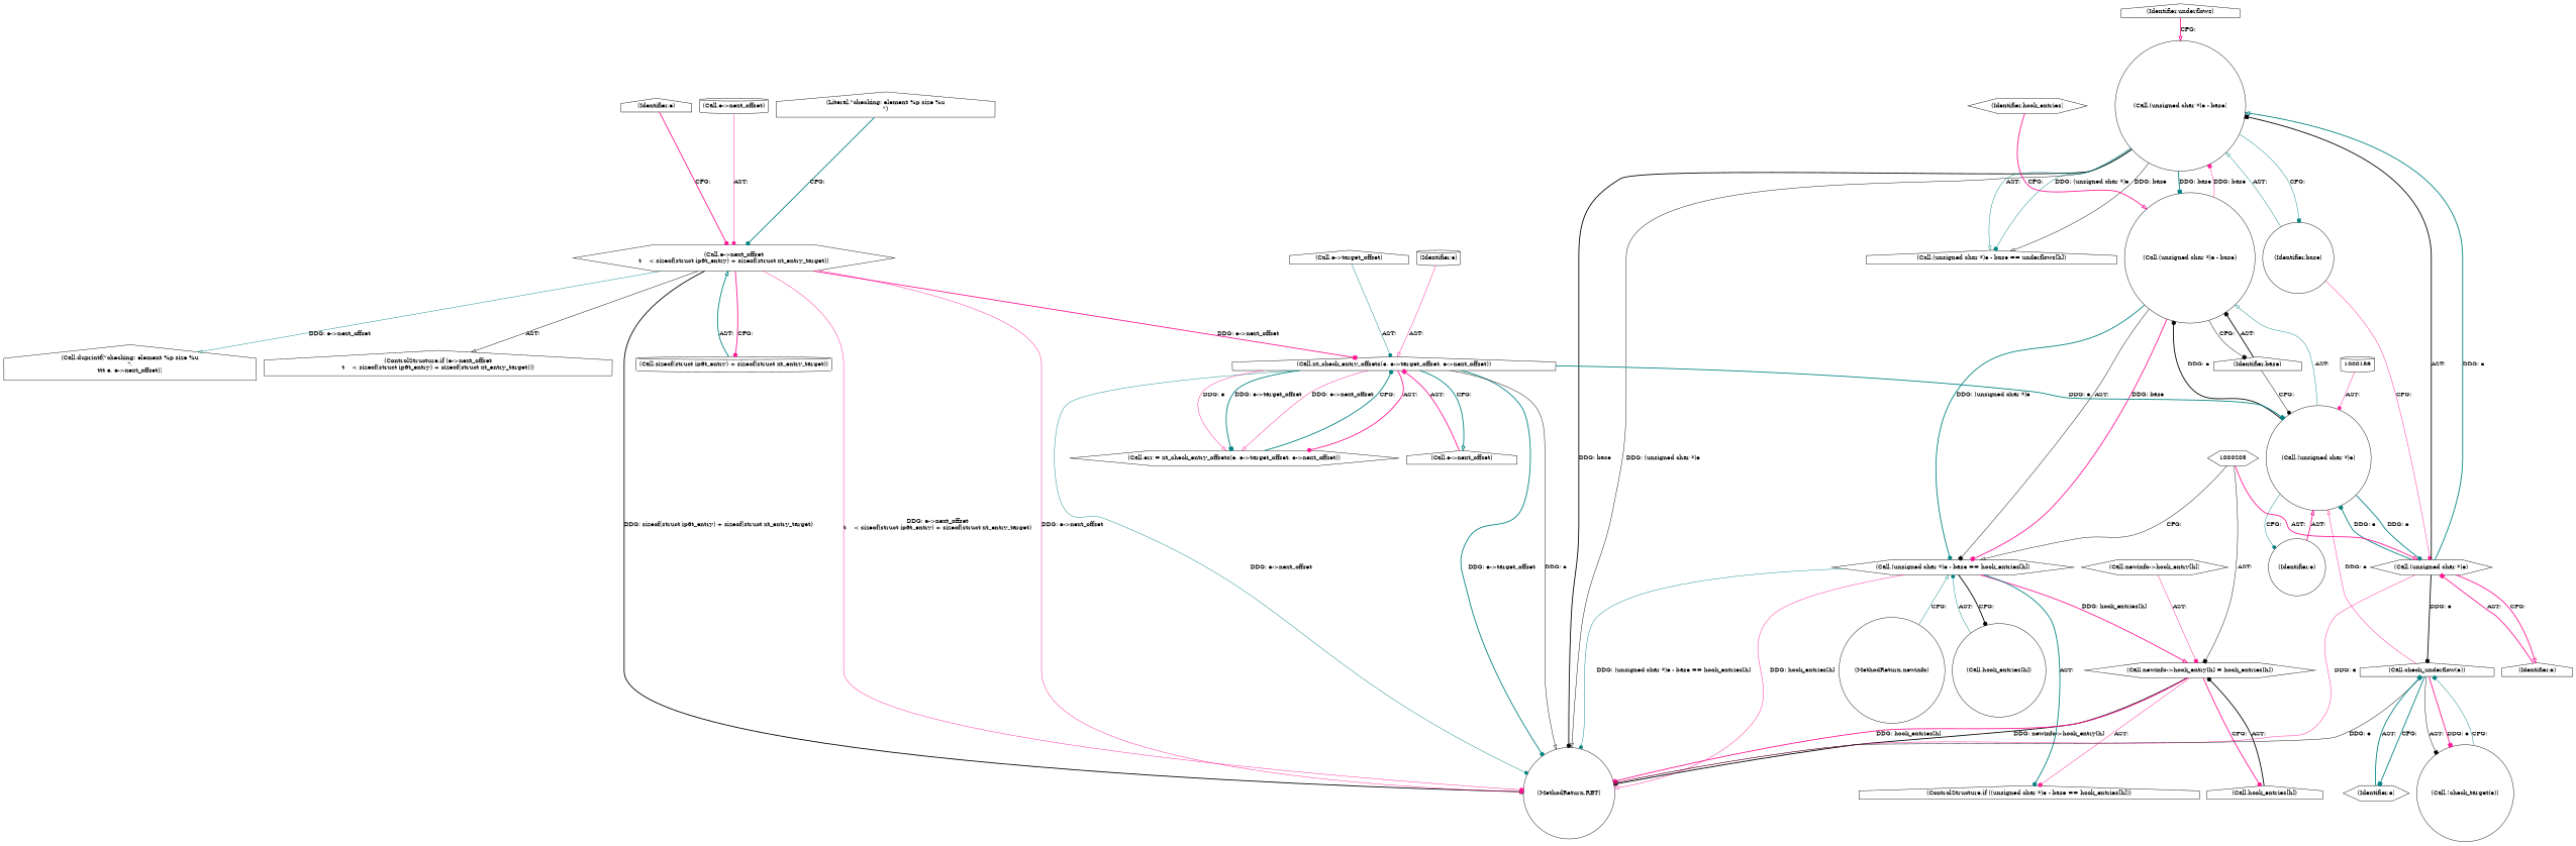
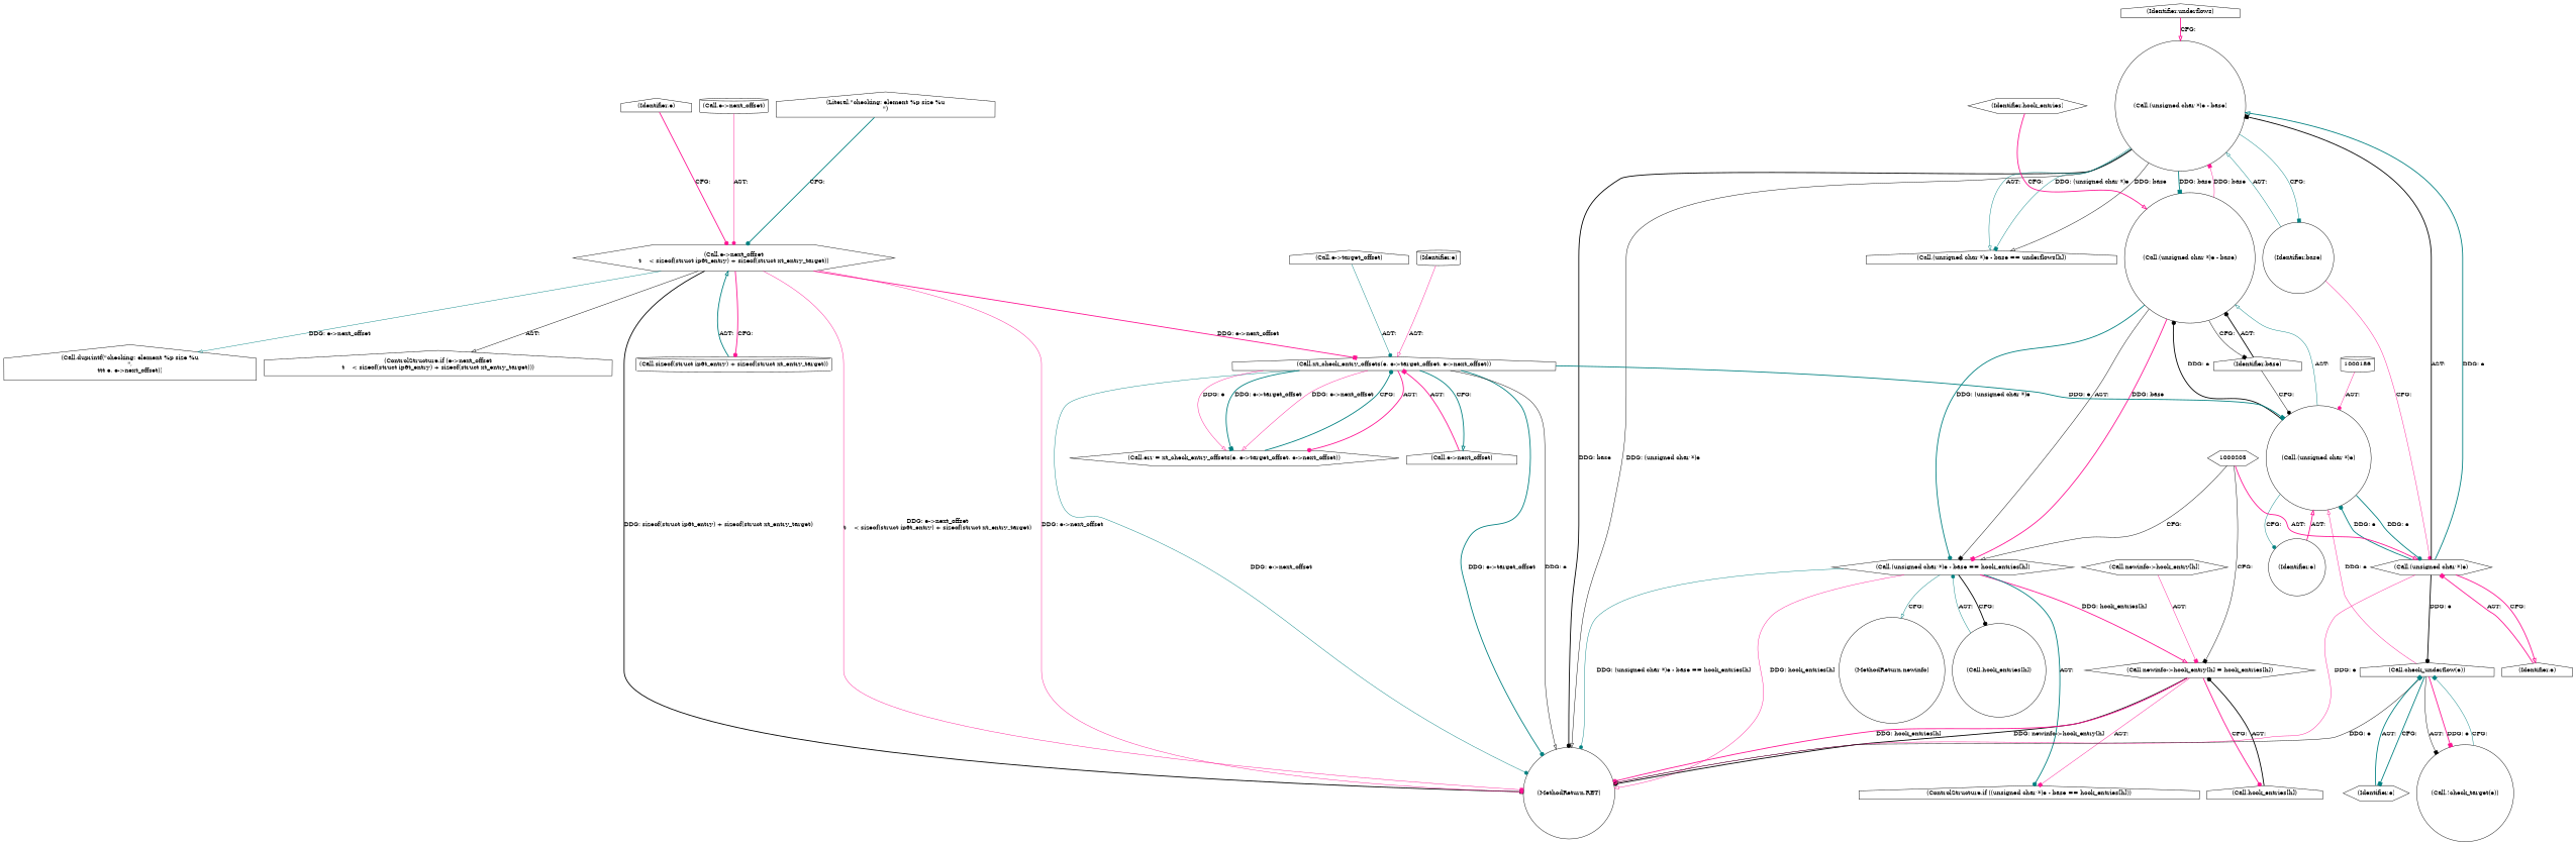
  digraph {
    node [shape=house]
    edge [arrowhead=dot color=deeppink style=bold]
    n1 [label="(Call,(unsigned char *)e - base == hook_entries[h])" shape=hexagon]
    n2 [label="(Call,newinfo->hook_entry[h] = hook_entries[h])" shape=hexagon]
    n3 [label="(MethodReturn,RET)" shape=circle]
    n4 [label="(Call,hook_entries[h])" shape=circle]
    n5 [label="(ControlStructure,if ((unsigned char *)e - base == hook_entries[h]))"]
    n6 [label="(Call,hook_entries[h])"]
    n7 [label="(Call,(unsigned char *)e - base)" shape=circle]
    n8 [label="(Call,(unsigned char *)e - base)" shape=circle]
    n9 [label="(Identifier,base)"]
    n10 [label="(Call,(unsigned char *)e - base == underflows[h])"]
    n11 [label="(Identifier,base)" shape=circle]
    n12 [label="(Call,(unsigned char *)e)" shape=circle]
    n13 [label="(Call,(unsigned char *)e)" shape=hexagon]
    n14 [label="(Identifier,e)" shape=circle]
    n15 [label="(Call,check_underflow(e))"]
    n16 [label="(Identifier,e)"]
    n17 [label="(Call,!check_target(e))" shape=circle]
    n18 [label="(Identifier,e)" shape=hexagon]
    n19 [label="(Call,xt_check_entry_offsets(e, e->target_offset, e->next_offset))"]
    n20 [label="(Call,e->next_offset)"]
    n21 [label="(Call,err = xt_check_entry_offsets(e, e->target_offset, e->next_offset))" shape=hexagon]
    n22 [label="(Call,e->next_offset\n\t    < sizeof(struct ip6t_entry) + sizeof(struct xt_entry_target))" shape=hexagon]
    n23 [label="(Call,duprintf(\"checking: element %p size %u\n\",\n\t\t\t e, e->next_offset))"]
    n24 [label="(Call,sizeof(struct ip6t_entry) + sizeof(struct xt_entry_target))" shape=cylinder]
    n25 [label="(ControlStructure,if (e->next_offset\n\t    < sizeof(struct ip6t_entry) + sizeof(struct xt_entry_target)))"]
    n26 [label="(Call,e->target_offset)"]
    n27 [label="(MethodReturn,newinfo)" shape=circle]
    n28 [label="(Identifier,e)" shape=cylinder]
    n29 [label="(Identifier,underflows)"]
    n30 [label="(Identifier,e)"]
    n31 [label="(Call,e->next_offset)" shape=cylinder]
    n32 [label="(Call,newinfo->hook_entry[h])" shape=hexagon]
    n33 [label="(Literal,\"checking: element %p size %u\n\")"]
    n34 [label="(Identifier,hook_entries)" shape=hexagon]
    1000205 [shape=hexagon]
    1000186 [shape=cylinder]
    n1 -> n2 [arrowhead=onormal label="DDG: hook_entries[h]"]
    n1 -> n3 [arrowhead=onormal label="DDG: hook_entries[h]" style=solid]
    n1 -> n3 [color=teal label="DDG: (unsigned char *)e - base == hook_entries[h]" style=solid]
    n1 -> n4 [color=black label="CFG: "]
    n1 -> n5 [color=teal label="AST: "]
    n2 -> n3 [color=black label="DDG: newinfo->hook_entry[h]"]
    n2 -> n3 [label="DDG: hook_entries[h]"]
    n2 -> n5 [arrowhead=box label="AST: " style=solid]
    n2 -> n6 [label="CFG: "]
    n4 -> n1 [color=teal label="AST: " style=solid]
    n6 -> n2 [color=black label="AST: "]
    n7 -> n1 [arrowhead=box color=black label="AST: " style=solid]
    n7 -> n1 [color=teal label="DDG: (unsigned char *)e"]
    n7 -> n1 [arrowhead=box label="DDG: base"]
    n7 -> n8 [arrowhead=box label="DDG: base" style=solid]
    n7 -> n9 [arrowhead=box color=black label="CFG: " style=solid]
    n8 -> n3 [color=black label="DDG: base"]
    n8 -> n3 [arrowhead=onormal color=black label="DDG: (unsigned char *)e" style=solid]
    n8 -> n7 [arrowhead=box color=teal label="DDG: base"]
    n8 -> n10 [arrowhead=onormal color=teal label="AST: " style=solid]
    n8 -> n10 [arrowhead=box color=teal label="DDG: (unsigned char *)e" style=solid]
    n8 -> n10 [arrowhead=onormal color=black label="DDG: base" style=solid]
    n8 -> n11 [arrowhead=box color=teal label="CFG: " style=solid]
    n9 -> n7 [color=black label="AST: "]
    n9 -> n12 [color=black label="CFG: " style=solid]
    n11 -> n8 [arrowhead=onormal color=teal label="AST: " style=solid]
    n11 -> n13 [label="CFG: " style=solid]
    n12 -> n7 [arrowhead=onormal color=teal label="AST: " style=solid]
    n12 -> n7 [color=black label="DDG: e"]
    n12 -> n13 [color=teal label="DDG: e"]
    n12 -> n14 [color=teal label="CFG: " style=solid]
    n13 -> n3 [label="DDG: e" style=solid]
    n13 -> n8 [arrowhead=box color=black label="AST: "]
    n13 -> n8 [arrowhead=onormal color=teal label="DDG: e"]
    n13 -> n12 [color=teal label="DDG: e"]
    n13 -> n15 [color=black label="DDG: e"]
    n13 -> n16 [arrowhead=onormal label="CFG: "]
    n14 -> n12 [arrowhead=onormal label="AST: "]
    n15 -> n3 [arrowhead=onormal color=black label="DDG: e" style=solid]
    n15 -> n12 [arrowhead=onormal label="DDG: e" style=solid]
    n15 -> n17 [arrowhead=box color=black label="AST: " style=solid]
    n15 -> n17 [arrowhead=box label="DDG: e"]
    n15 -> n18 [arrowhead=box color=teal label="CFG: "]
    n16 -> n13 [arrowhead=box label="AST: "]
    n17 -> n15 [arrowhead=box color=teal label="CFG: " style=solid]
    n18 -> n15 [arrowhead=box color=teal label="AST: "]
    n19 -> n3 [color=teal label="DDG: e->next_offset" style=solid]
    n19 -> n3 [color=teal label="DDG: e->target_offset"]
    n19 -> n3 [arrowhead=onormal color=black label="DDG: e" style=solid]
    n19 -> n12 [arrowhead=box color=teal label="DDG: e"]
    n19 -> n20 [arrowhead=onormal color=teal label="CFG: "]
    n19 -> n21 [label="AST: "]
    n19 -> n21 [arrowhead=onormal label="DDG: e" style=solid]
    n19 -> n21 [arrowhead=box color=teal label="DDG: e->target_offset"]
    n19 -> n21 [arrowhead=onormal label="DDG: e->next_offset" style=solid]
    n20 -> n19 [arrowhead=box label="AST: "]
    n21 -> n19 [color=teal label="CFG: "]
    n22 -> n3 [arrowhead=box color=black label="DDG: sizeof(struct ip6t_entry) + sizeof(struct xt_entry_target)"]
    n22 -> n3 [arrowhead=box label="DDG: e->next_offset\n\t    < sizeof(struct ip6t_entry) + sizeof(struct xt_entry_target)" style=solid]
    n22 -> n3 [label="DDG: e->next_offset" style=solid]
    n22 -> n19 [arrowhead=box label="DDG: e->next_offset"]
    n22 -> n23 [arrowhead=onormal color=teal label="DDG: e->next_offset" style=solid]
    n22 -> n24 [label="CFG: "]
    n22 -> n25 [arrowhead=onormal color=black label="AST: " style=solid]
    n24 -> n22 [arrowhead=onormal color=teal label="AST: "]
    n26 -> n19 [color=teal label="AST: " style=solid]
-   n27 -> n1 [arrowhead=onormal color=teal label="CFG: " style=solid]
+   n1 -> n27 [arrowhead=onormal color=teal label="CFG: " style=solid]
    n28 -> n19 [arrowhead=onormal label="AST: " style=solid]
    n29 -> n8 [arrowhead=onormal label="CFG: "]
    n30 -> n22 [label="CFG: "]
    n31 -> n22 [label="AST: " style=solid]
    n32 -> n2 [arrowhead=box label="AST: " style=solid]
    n33 -> n22 [color=teal label="CFG: "]
    n34 -> n7 [arrowhead=onormal label="CFG: "]
    1000205 -> n1 [arrowhead=onormal color=black label="CFG: " style=solid]
-   1000205 -> n2 [arrowhead=box color=black label="AST: " style=solid]
+   1000205 -> n2 [arrowhead=box color=black label="CFG: " style=solid]
    1000205 -> n13 [arrowhead=onormal label="AST: "]
    1000186 -> n12 [label="AST: " style=solid]
  }
